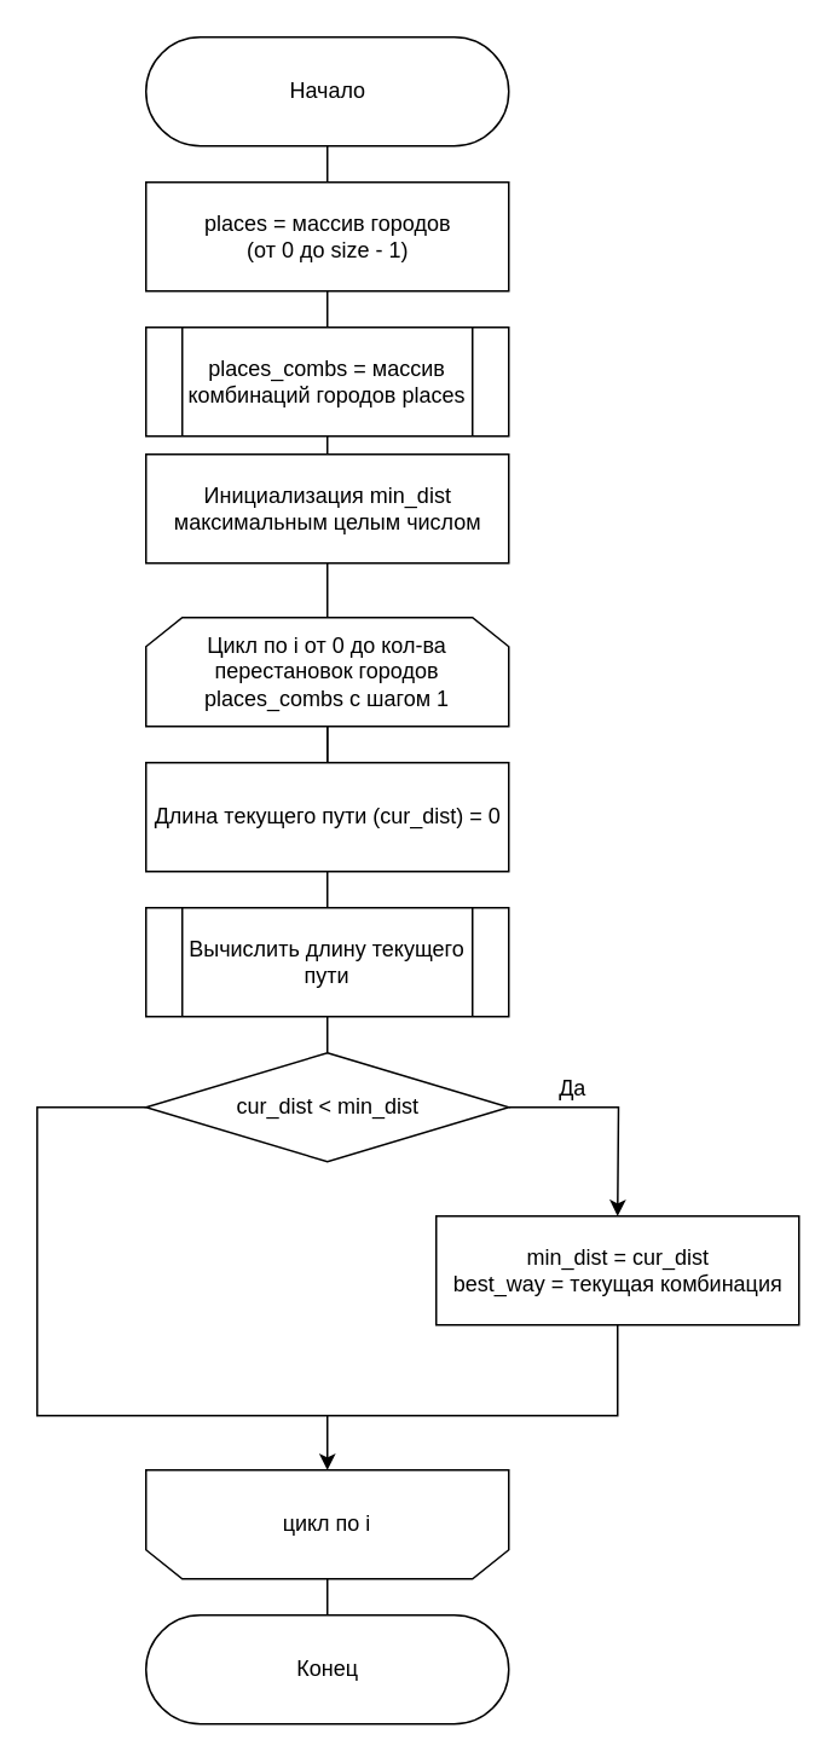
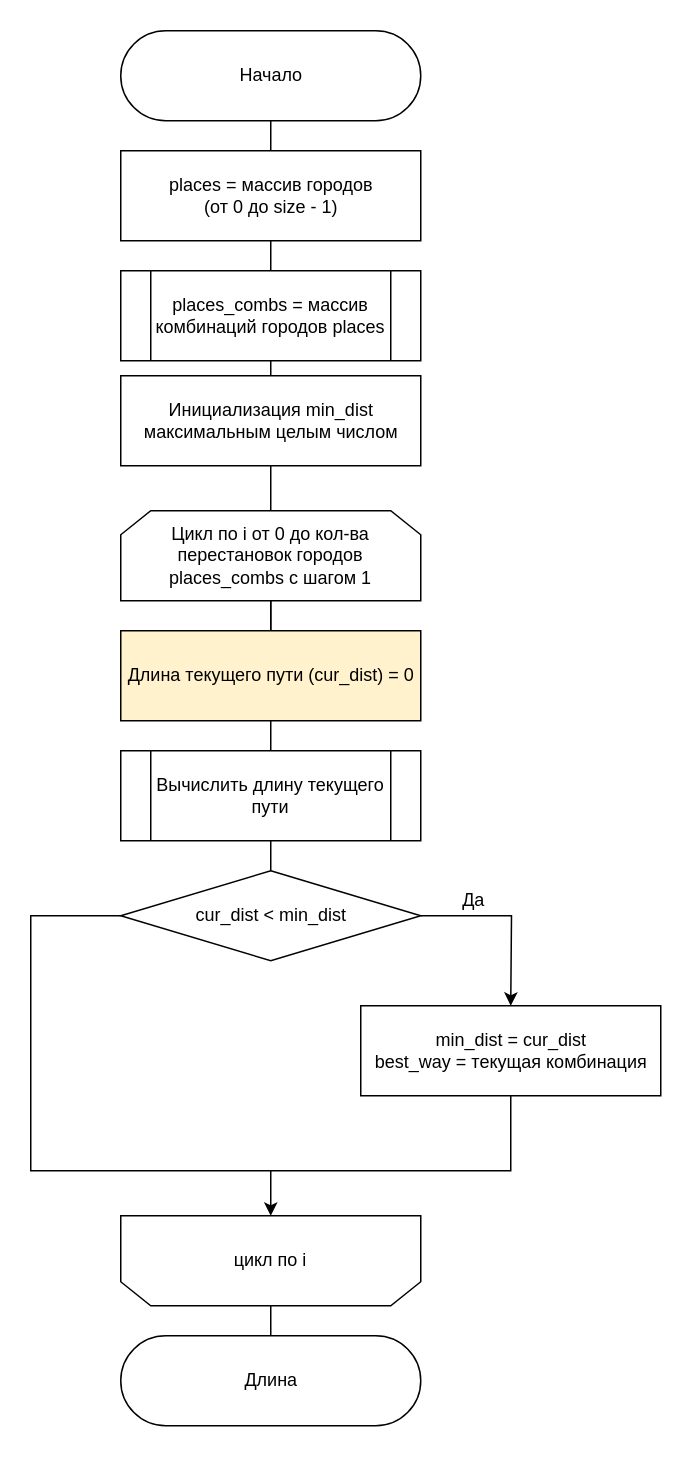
  <mxCell id="0" />
  <mxCell id="1" parent="0" />
  <mxCell id="2" style="edgeStyle=none;html=1;exitX=0.5;exitY=0.5;exitDx=0;exitDy=30;exitPerimeter=0;entryX=0.5;entryY=0;entryDx=0;entryDy=0;endArrow=none;endFill=0;" parent="1" source="3" target="9" edge="1"><mxGeometry relative="1" as="geometry" /></mxCell>
  <mxCell id="3" value="Начало" style="html=1;dashed=0;whitespace=wrap;shape=mxgraph.dfd.start" parent="1" vertex="1"><mxGeometry x="80" y="20" width="200" height="60" as="geometry" /></mxCell>
  <mxCell id="4" style="edgeStyle=none;html=1;exitX=0.5;exitY=1;exitDx=0;exitDy=0;entryX=0.5;entryY=0;entryDx=0;entryDy=0;endArrow=none;endFill=0;" parent="1" source="5" edge="1"><mxGeometry relative="1" as="geometry"><mxPoint x="180" y="420" as="targetPoint" /></mxGeometry></mxCell>
  <mxCell id="5" value="Цикл по i от 0 до кол-ва перестановок городов places_combs с шагом 1" style="shape=loopLimit;whiteSpace=wrap;html=1;direction=east" parent="1" vertex="1"><mxGeometry x="80" y="340" width="200" height="60" as="geometry" /></mxCell>
  <mxCell id="6" style="edgeStyle=orthogonalEdgeStyle;html=1;exitX=0.5;exitY=1;exitDx=0;exitDy=0;entryX=0.5;entryY=0;entryDx=0;entryDy=0;endArrow=none;endFill=0;rounded=0;" parent="1" source="7" target="21" edge="1"><mxGeometry relative="1" as="geometry" /></mxCell>
  <mxCell id="7" value="Вычислить длину текущего&lt;br&gt;пути" style="shape=process;whiteSpace=wrap;html=1;backgroundOutline=1;" parent="1" vertex="1"><mxGeometry x="80" y="500" width="200" height="60" as="geometry" /></mxCell>
  <mxCell id="8" style="edgeStyle=none;html=1;exitX=0.5;exitY=1;exitDx=0;exitDy=0;entryX=0.5;entryY=0;entryDx=0;entryDy=0;endArrow=none;endFill=0;" parent="1" source="9" target="14" edge="1"><mxGeometry relative="1" as="geometry" /></mxCell>
  <mxCell id="9" value="places = массив городов &lt;br&gt;(от 0 до size - 1)" style="html=1;dashed=0;whitespace=wrap;" parent="1" vertex="1"><mxGeometry x="80" y="100" width="200" height="60" as="geometry" /></mxCell>
  <mxCell id="10" value="цикл по i" style="shape=loopLimit;whiteSpace=wrap;html=1;strokeWidth=1;direction=west;" parent="1" vertex="1"><mxGeometry x="80" y="810" width="200" height="60" as="geometry" /></mxCell>
  <mxCell id="11" style="edgeStyle=none;html=1;exitX=0.5;exitY=0;exitDx=0;exitDy=0;entryX=0.5;entryY=0.5;entryDx=0;entryDy=-30;entryPerimeter=0;endArrow=none;endFill=0;" parent="1" target="12" edge="1"><mxGeometry relative="1" as="geometry"><mxPoint x="180" y="870" as="sourcePoint" /></mxGeometry></mxCell>
- <mxCell id="12" value="Конец" style="html=1;dashed=0;whitespace=wrap;shape=mxgraph.dfd.start" parent="1" vertex="1"><mxGeometry x="80" y="890" width="200" height="60" as="geometry" /></mxCell>
+ <mxCell id="12" value="Длина" style="html=1;dashed=0;whitespace=wrap;shape=mxgraph.dfd.start" parent="1" vertex="1"><mxGeometry x="80" y="890" width="200" height="60" as="geometry" /></mxCell>
  <mxCell id="13" style="edgeStyle=none;html=1;exitX=0.5;exitY=1;exitDx=0;exitDy=0;entryX=0.5;entryY=0;entryDx=0;entryDy=0;endArrow=none;endFill=0;" parent="1" source="14" target="16" edge="1"><mxGeometry relative="1" as="geometry" /></mxCell>
  <mxCell id="14" value="places_combs = массив&lt;br&gt;комбинаций городов places" style="shape=process;whiteSpace=wrap;html=1;backgroundOutline=1;" parent="1" vertex="1"><mxGeometry x="80" y="180" width="200" height="60" as="geometry" /></mxCell>
  <mxCell id="15" style="edgeStyle=none;html=1;exitX=0.5;exitY=1;exitDx=0;exitDy=0;endArrow=none;endFill=0;entryX=0.5;entryY=0;entryDx=0;entryDy=0;" parent="1" source="16" target="5" edge="1"><mxGeometry relative="1" as="geometry"><mxPoint x="180" y="330" as="targetPoint" /></mxGeometry></mxCell>
  <mxCell id="16" value="Инициализация min_dist &lt;br&gt;максимальным целым числом" style="html=1;dashed=0;whitespace=wrap;" parent="1" vertex="1"><mxGeometry x="80" y="250" width="200" height="60" as="geometry" /></mxCell>
  <mxCell id="17" style="edgeStyle=none;html=1;exitX=0.5;exitY=1;exitDx=0;exitDy=0;entryX=0.5;entryY=0;entryDx=0;entryDy=0;endArrow=none;endFill=0;" parent="1" source="18" target="7" edge="1"><mxGeometry relative="1" as="geometry" /></mxCell>
- <mxCell id="18" value="Длина текущего пути (cur_dist) = 0" style="html=1;dashed=0;whitespace=wrap;" parent="1" vertex="1"><mxGeometry x="80" y="420" width="200" height="60" as="geometry" /></mxCell>
+ <mxCell id="18" value="Длина текущего пути (cur_dist) = 0" style="html=1;dashed=0;whitespace=wrap;fillColor=#fff2cc;" parent="1" vertex="1"><mxGeometry x="80" y="420" width="200" height="60" as="geometry" /></mxCell>
  <mxCell id="19" style="edgeStyle=orthogonalEdgeStyle;rounded=0;orthogonalLoop=1;jettySize=auto;html=1;exitX=1;exitY=0.5;exitDx=0;exitDy=0;endArrow=classic;endFill=1;" parent="1" source="21" edge="1"><mxGeometry relative="1" as="geometry"><mxPoint x="340" y="670" as="targetPoint" /></mxGeometry></mxCell>
  <mxCell id="20" style="edgeStyle=orthogonalEdgeStyle;html=1;exitX=0;exitY=0.5;exitDx=0;exitDy=0;endArrow=none;endFill=0;rounded=0;" parent="1" source="21" edge="1"><mxGeometry relative="1" as="geometry"><mxPoint x="180" y="780" as="targetPoint" /><Array as="points"><mxPoint x="20" y="610" /><mxPoint x="20" y="780" /><mxPoint x="180" y="780" /></Array></mxGeometry></mxCell>
  <mxCell id="21" value="cur_dist &amp;lt; min_dist" style="shape=rhombus;html=1;dashed=0;whitespace=wrap;perimeter=rhombusPerimeter;" parent="1" vertex="1"><mxGeometry x="80" y="580" width="200" height="60" as="geometry" /></mxCell>
  <mxCell id="22" value="Да" style="text;html=1;align=center;verticalAlign=middle;resizable=0;points=[];autosize=1;strokeColor=none;" parent="1" vertex="1"><mxGeometry x="300" y="590" width="30" height="20" as="geometry" /></mxCell>
  <mxCell id="23" style="edgeStyle=orthogonalEdgeStyle;rounded=0;html=1;exitX=0.5;exitY=1;exitDx=0;exitDy=0;endArrow=classic;endFill=1;entryX=0.5;entryY=1;entryDx=0;entryDy=0;" parent="1" source="24" target="10" edge="1"><mxGeometry relative="1" as="geometry"><mxPoint x="180" y="780" as="targetPoint" /><Array as="points"><mxPoint x="340" y="780" /><mxPoint x="180" y="780" /></Array></mxGeometry></mxCell>
  <mxCell id="24" value="min_dist = cur_dist&lt;br&gt;best_way = текущая комбинация" style="html=1;dashed=0;whitespace=wrap;" parent="1" vertex="1"><mxGeometry x="240" y="670" width="200" height="60" as="geometry" /></mxCell>
  <mxCell id="25" style="edgeStyle=none;html=1;exitX=0.5;exitY=1;exitDx=0;exitDy=0;entryX=0.5;entryY=0;entryDx=0;entryDy=0;endArrow=none;endFill=0;" parent="1" target="18" edge="1"><mxGeometry relative="1" as="geometry"><mxPoint x="180" y="400" as="sourcePoint" /></mxGeometry></mxCell>
